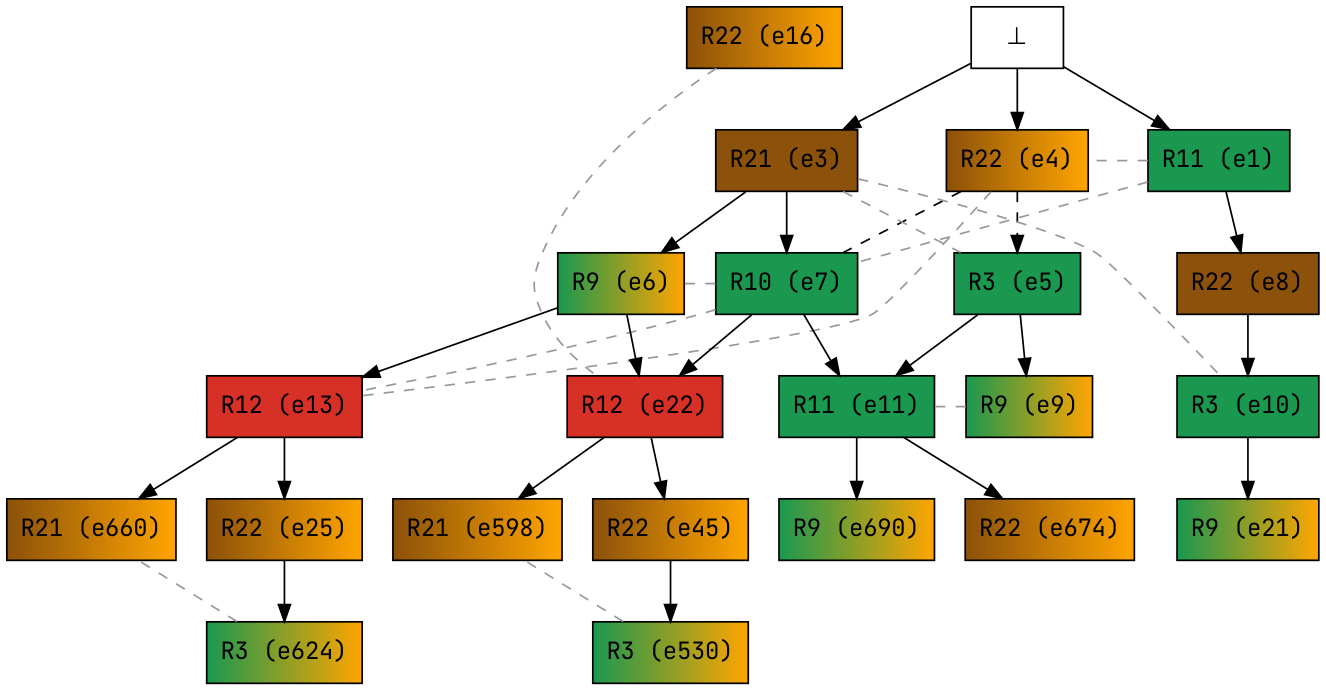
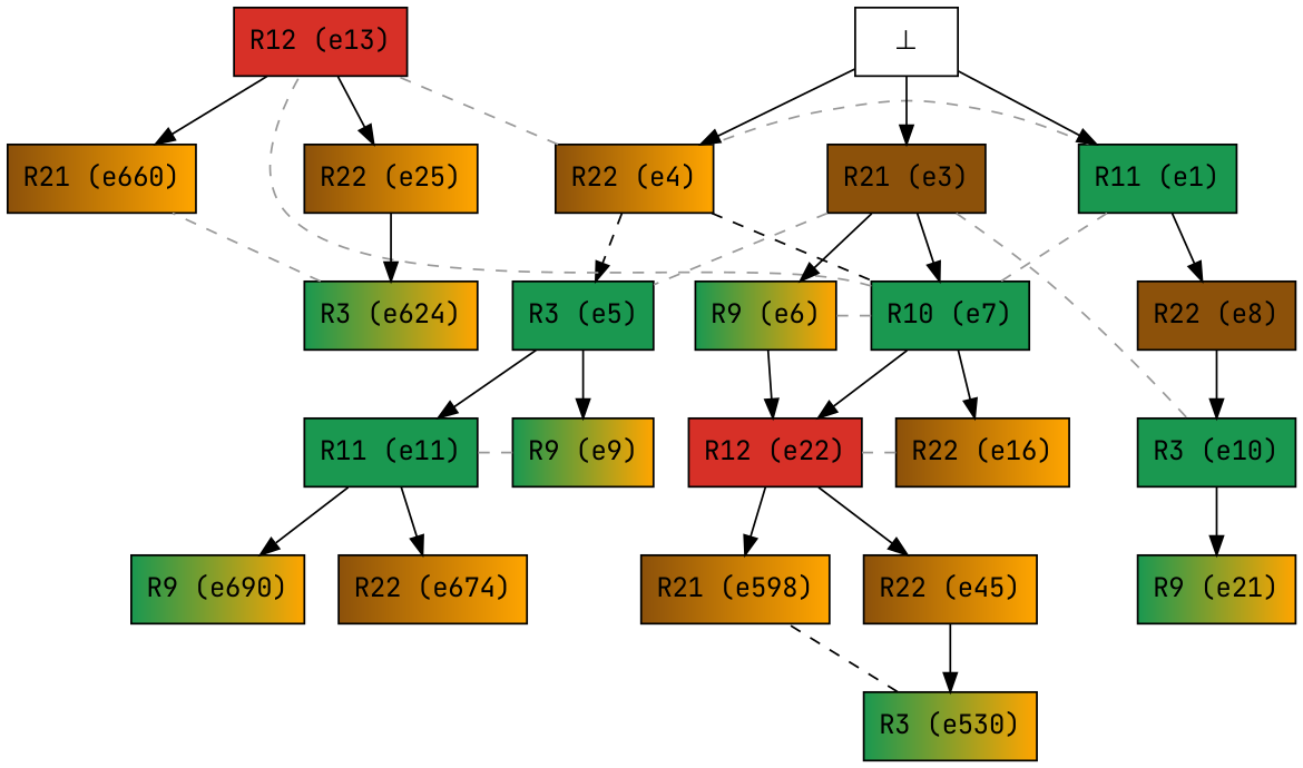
  digraph {
    fontname="JetBrains Mono"
    node [color=black fillcolor="#8c510a:orange" fontname="JetBrains Mono" shape=box style=filled]
    edge [fontname="JetBrains Mono"]
    n1 [label="R22 (e4)"]
    n2 [fillcolor="#1a9850:#1a9850" label="R3 (e5)"]
    n3 [fillcolor="#1a9850:#1a9850" label="R10 (e7)"]
    n4 [fillcolor="#d73027:#d73027" label="R12 (e13)"]
    n5 [fillcolor="#1a9850:orange" label="R9 (e9)"]
    n6 [fillcolor="#1a9850:#1a9850" label="R11 (e11)"]
    n7 [fillcolor="#1a9850:orange" label="R9 (e6)"]
    n8 [fillcolor="#d73027:#d73027" label="R12 (e22)"]
    n9 [label="R22 (e16)"]
    n10 [label="R22 (e25)"]
    n11 [label="R21 (e660)"]
    n12 [label="R22 (e674)"]
    n13 [fillcolor="#1a9850:orange" label="R9 (e690)"]
    n14 [fillcolor="#8c510a:#8c510a" label="R21 (e3)"]
    n15 [fillcolor="#1a9850:#1a9850" label="R3 (e10)"]
    n16 [fillcolor="#1a9850:orange" label="R9 (e21)"]
    n17 [label="R22 (e45)"]
    n18 [label="R21 (e598)"]
    n19 [fillcolor="#1a9850:#1a9850" label="R11 (e1)"]
    n20 [fillcolor="#8c510a:#8c510a" label="R22 (e8)"]
    n21 [fillcolor="#1a9850:orange" label="R3 (e624)"]
    n22 [fillcolor="#1a9850:orange" label="R3 (e530)"]
    n23 [fillcolor=white label="⊥" color=""]
    n1 -> n2 [style=dashed]
    n1 -> n3 [arrowhead=none color=black constraint=false style=dashed]
    n1 -> n4 [arrowhead=none color=gray60 constraint=false style=dashed]
    n2 -> n5
    n2 -> n6
    n3 -> n4 [arrowhead=none color=gray60 constraint=false style=dashed]
    n3 -> n7 [arrowhead=none color=gray60 constraint=false style=dashed]
    n3 -> n8
-   n3 -> n6
+   n3 -> n9
    n4 -> n10
    n4 -> n11
    n5 -> n6 [arrowhead=none color=gray60 constraint=false style=dashed]
    n6 -> n12
    n6 -> n13
-   n7 -> n4
    n7 -> n8
    n8 -> n17
    n8 -> n18
    n9 -> n8 [arrowhead=none color=gray60 constraint=false style=dashed]
    n10 -> n21
    n14 -> n2 [arrowhead=none color=gray60 constraint=false style=dashed]
    n14 -> n3
    n14 -> n7
    n14 -> n15 [arrowhead=none color=gray60 constraint=false style=dashed]
    n15 -> n16
    n17 -> n22
    n19 -> n1 [arrowhead=none color=gray60 constraint=false style=dashed]
    n19 -> n3 [arrowhead=none color=gray60 constraint=false style=dashed]
    n19 -> n20
    n20 -> n15
    n21 -> n11 [arrowhead=none color=gray60 constraint=false style=dashed]
-   n22 -> n18 [arrowhead=none color=gray60 constraint=false style=dashed]
+   n22 -> n18 [arrowhead=none color=black constraint=false style=dashed]
    n23 -> n1
    n23 -> n14
    n23 -> n19
  }
